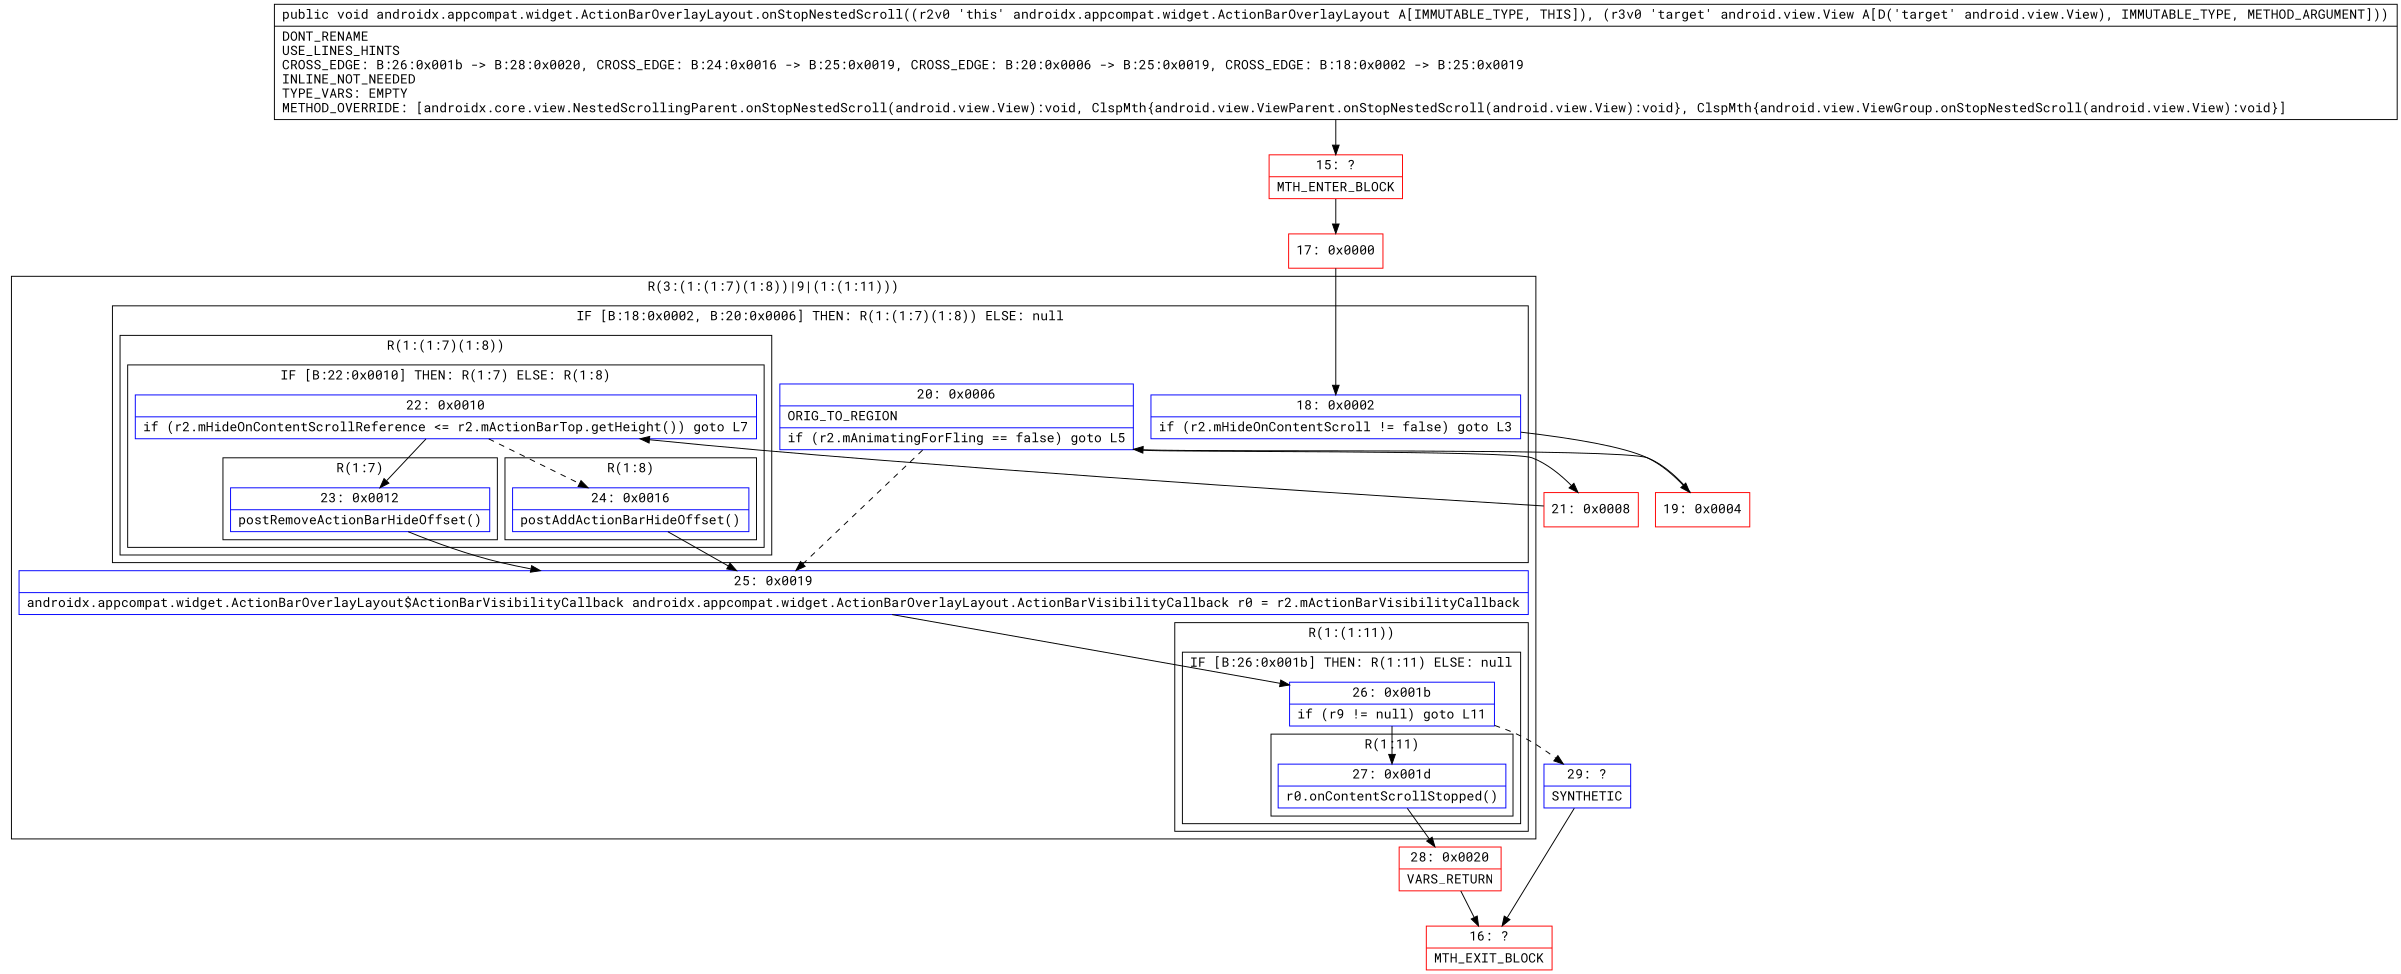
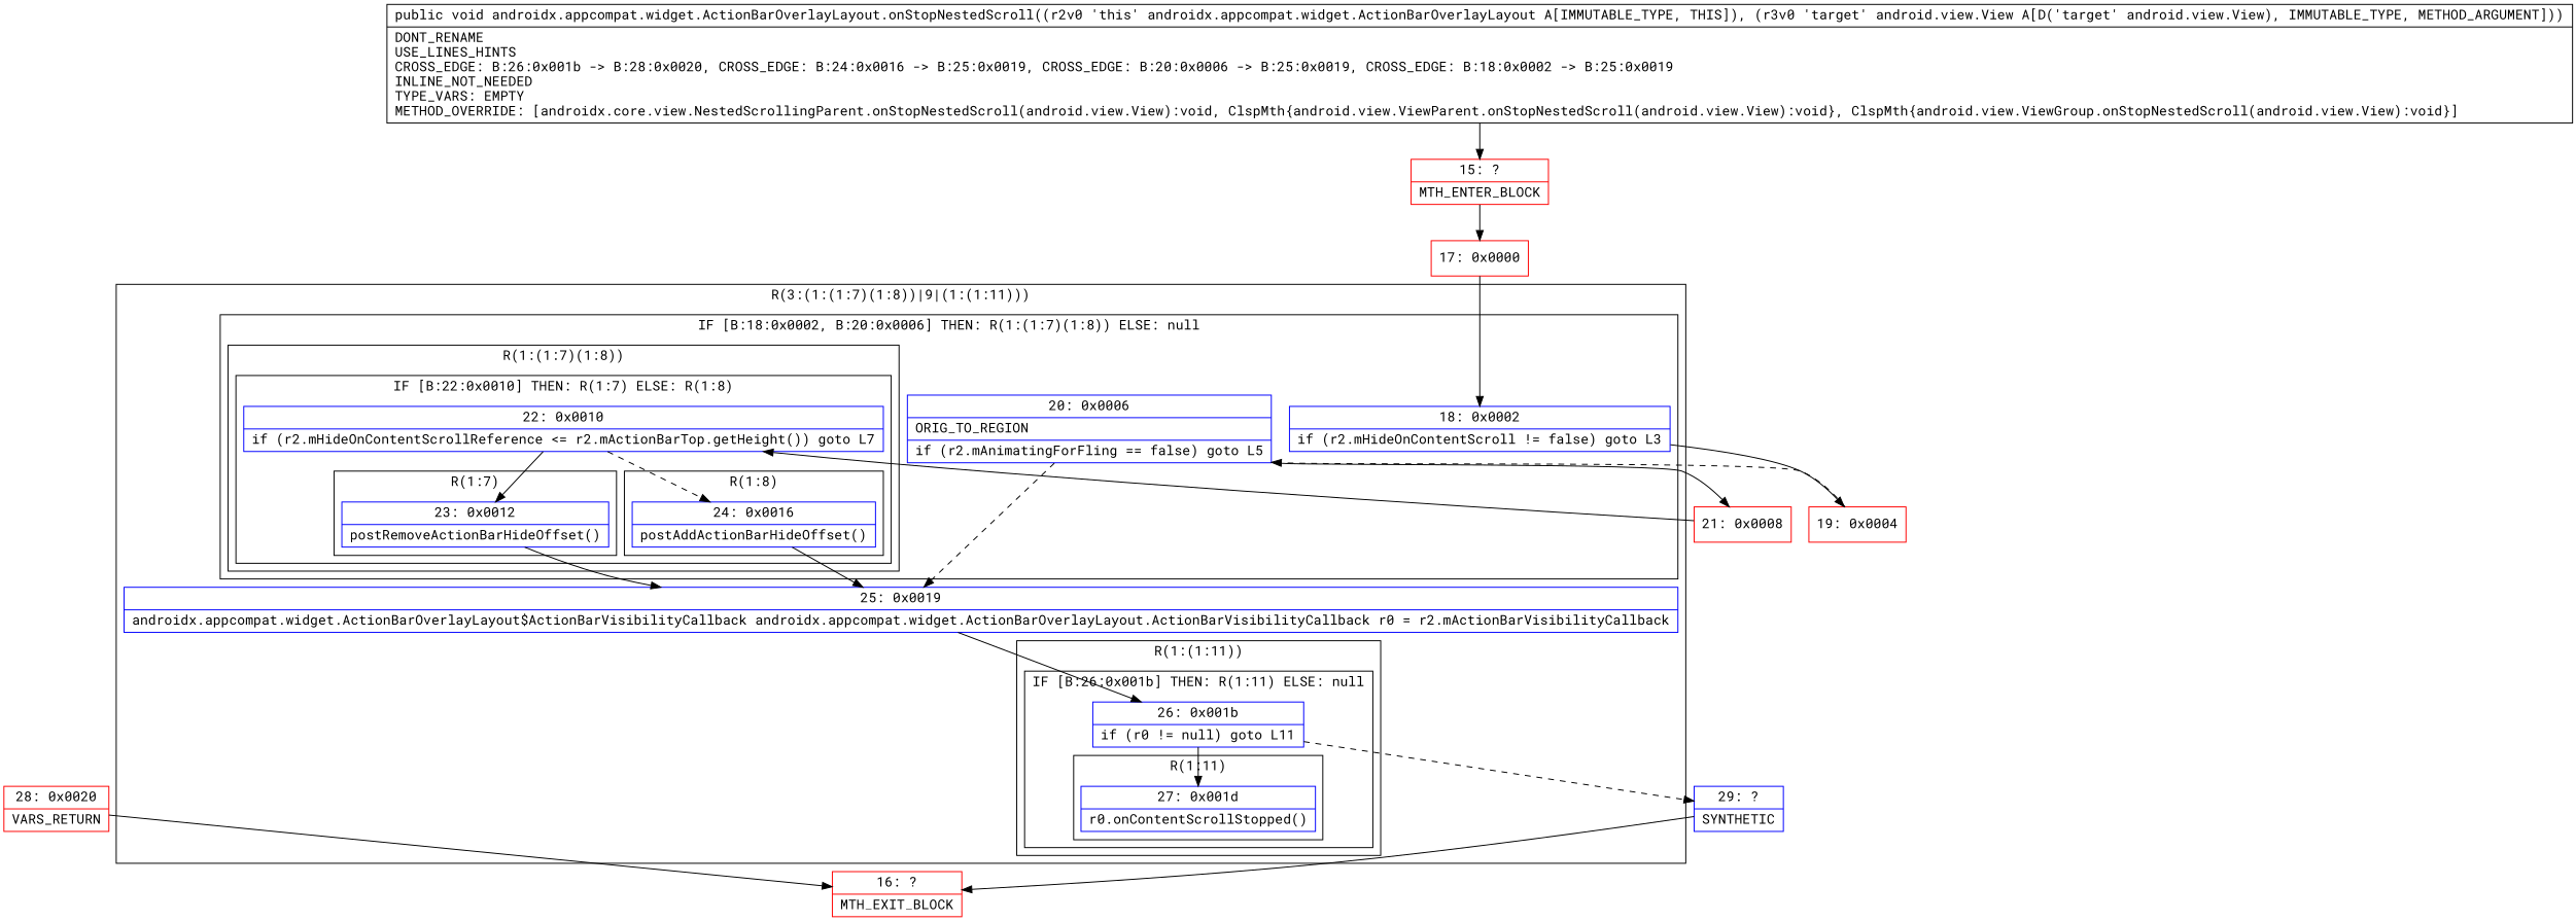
  digraph {
    fontname="Roboto Mono"
    node [color=blue fontname="Roboto Mono" shape=record]
    edge [fontname="Roboto Mono"]
    n1 [label="{23\:\ 0x0012|postRemoveActionBarHideOffset()\l}"]
    n2 [label="{24\:\ 0x0016|postAddActionBarHideOffset()\l}"]
    n3 [label="{22\:\ 0x0010|if (r2.mHideOnContentScrollReference \<= r2.mActionBarTop.getHeight()) goto L7\l}"]
    n4 [label="{18\:\ 0x0002|if (r2.mHideOnContentScroll != false) goto L3\l}"]
    n5 [label="{20\:\ 0x0006|ORIG_TO_REGION\l|if (r2.mAnimatingForFling == false) goto L5\l}"]
    n6 [label="{27\:\ 0x001d|r0.onContentScrollStopped()\l}"]
-   n7 [label="{26\:\ 0x001b|if (r9 != null) goto L11\l}"]
+   n7 [label="{26\:\ 0x001b|if (r0 != null) goto L11\l}"]
    n8 [label="{25\:\ 0x0019|androidx.appcompat.widget.ActionBarOverlayLayout$ActionBarVisibilityCallback androidx.appcompat.widget.ActionBarOverlayLayout.ActionBarVisibilityCallback r0 = r2.mActionBarVisibilityCallback\l}"]
    n9 [color=red label="{19\:\ 0x0004}"]
    n10 [color=red label="{21\:\ 0x0008}"]
    n11 [color=red label="{28\:\ 0x0020|VARS_RETURN\l}"]
    n12 [label="{29\:\ ?|SYNTHETIC\l}"]
    n13 [color=red label="{16\:\ ?|MTH_EXIT_BLOCK\l}"]
    n14 [color=red label="{15\:\ ?|MTH_ENTER_BLOCK\l}"]
    n15 [color=red label="{17\:\ 0x0000}"]
    n16 [label="{public void androidx.appcompat.widget.ActionBarOverlayLayout.onStopNestedScroll((r2v0 'this' androidx.appcompat.widget.ActionBarOverlayLayout A[IMMUTABLE_TYPE, THIS]), (r3v0 'target' android.view.View A[D('target' android.view.View), IMMUTABLE_TYPE, METHOD_ARGUMENT]))  | DONT_RENAME\lUSE_LINES_HINTS\lCROSS_EDGE: B:26:0x001b \-\> B:28:0x0020, CROSS_EDGE: B:24:0x0016 \-\> B:25:0x0019, CROSS_EDGE: B:20:0x0006 \-\> B:25:0x0019, CROSS_EDGE: B:18:0x0002 \-\> B:25:0x0019\lINLINE_NOT_NEEDED\lTYPE_VARS: EMPTY\lMETHOD_OVERRIDE: [androidx.core.view.NestedScrollingParent.onStopNestedScroll(android.view.View):void, ClspMth\{android.view.ViewParent.onStopNestedScroll(android.view.View):void\}, ClspMth\{android.view.ViewGroup.onStopNestedScroll(android.view.View):void\}]\l}" color=""]
    subgraph cluster_1 {
      label="R(3:(1:(1:7)(1:8))|9|(1:(1:11)))"
      n8
      subgraph cluster_2 {
        label="IF [B:18:0x0002, B:20:0x0006] THEN: R(1:(1:7)(1:8)) ELSE: null"
        n4
        n5
        subgraph cluster_3 {
          label="R(1:(1:7)(1:8))"
          subgraph cluster_4 {
            label="IF [B:22:0x0010] THEN: R(1:7) ELSE: R(1:8)"
            n3
            subgraph cluster_5 {
              label="R(1:7)"
              n1
            }
            subgraph cluster_6 {
              label="R(1:8)"
              n2
            }
          }
        }
      }
      subgraph cluster_7 {
        label="R(1:(1:11))"
        subgraph cluster_8 {
          label="IF [B:26:0x001b] THEN: R(1:11) ELSE: null"
          n7
          subgraph cluster_9 {
            label="R(1:11)"
            n6
          }
        }
      }
    }
    n1 -> n8
    n2 -> n8
    n3 -> n1
    n3 -> n2 [style=dashed]
    n4 -> n9
    n5 -> n8 [style=dashed]
    n5 -> n10
-   n6 -> n11
    n7 -> n6
    n7 -> n12 [style=dashed]
    n8 -> n7
-   n9 -> n5
+   n9 -> n5 [style=dashed]
    n10 -> n3
    n11 -> n13
    n12 -> n13
    n14 -> n15
    n15 -> n4
    n16 -> n14
  }
